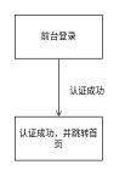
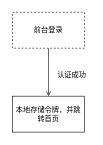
  <mxCell id="0" />
  <mxCell id="1" parent="0" />
  <mxCell id="2" value="" style="edgeStyle=orthogonalEdgeStyle;rounded=0;orthogonalLoop=1;jettySize=auto;html=1;endArrow=open;" edge="1" parent="1" source="3" target="4"><mxGeometry relative="1" as="geometry" /></mxCell>
- <mxCell id="3" value="前台登录" style="rounded=0;whiteSpace=wrap;html=1;" vertex="1" parent="1"><mxGeometry x="20" y="20" width="120" height="60" as="geometry" /></mxCell>
- <mxCell id="4" value="认证成功，并跳转首页" style="whiteSpace=wrap;html=1;rounded=0;" vertex="1" parent="1"><mxGeometry x="20" y="160" width="120" height="60" as="geometry" /></mxCell>
+ <mxCell id="3" value="前台登录" style="rounded=0;whiteSpace=wrap;html=1;dashed=1;" vertex="1" parent="1"><mxGeometry x="20" y="20" width="120" height="60" as="geometry" /></mxCell>
+ <mxCell id="4" value="本地存储令牌，并跳转首页" style="whiteSpace=wrap;html=1;rounded=0;" vertex="1" parent="1"><mxGeometry x="20" y="160" width="120" height="60" as="geometry" /></mxCell>
  <mxCell id="5" value="认证成功" style="text;html=1;strokeColor=none;fillColor=none;align=center;verticalAlign=middle;whiteSpace=wrap;rounded=0;" vertex="1" parent="1"><mxGeometry x="89" y="110" width="60" height="30" as="geometry" /></mxCell>
